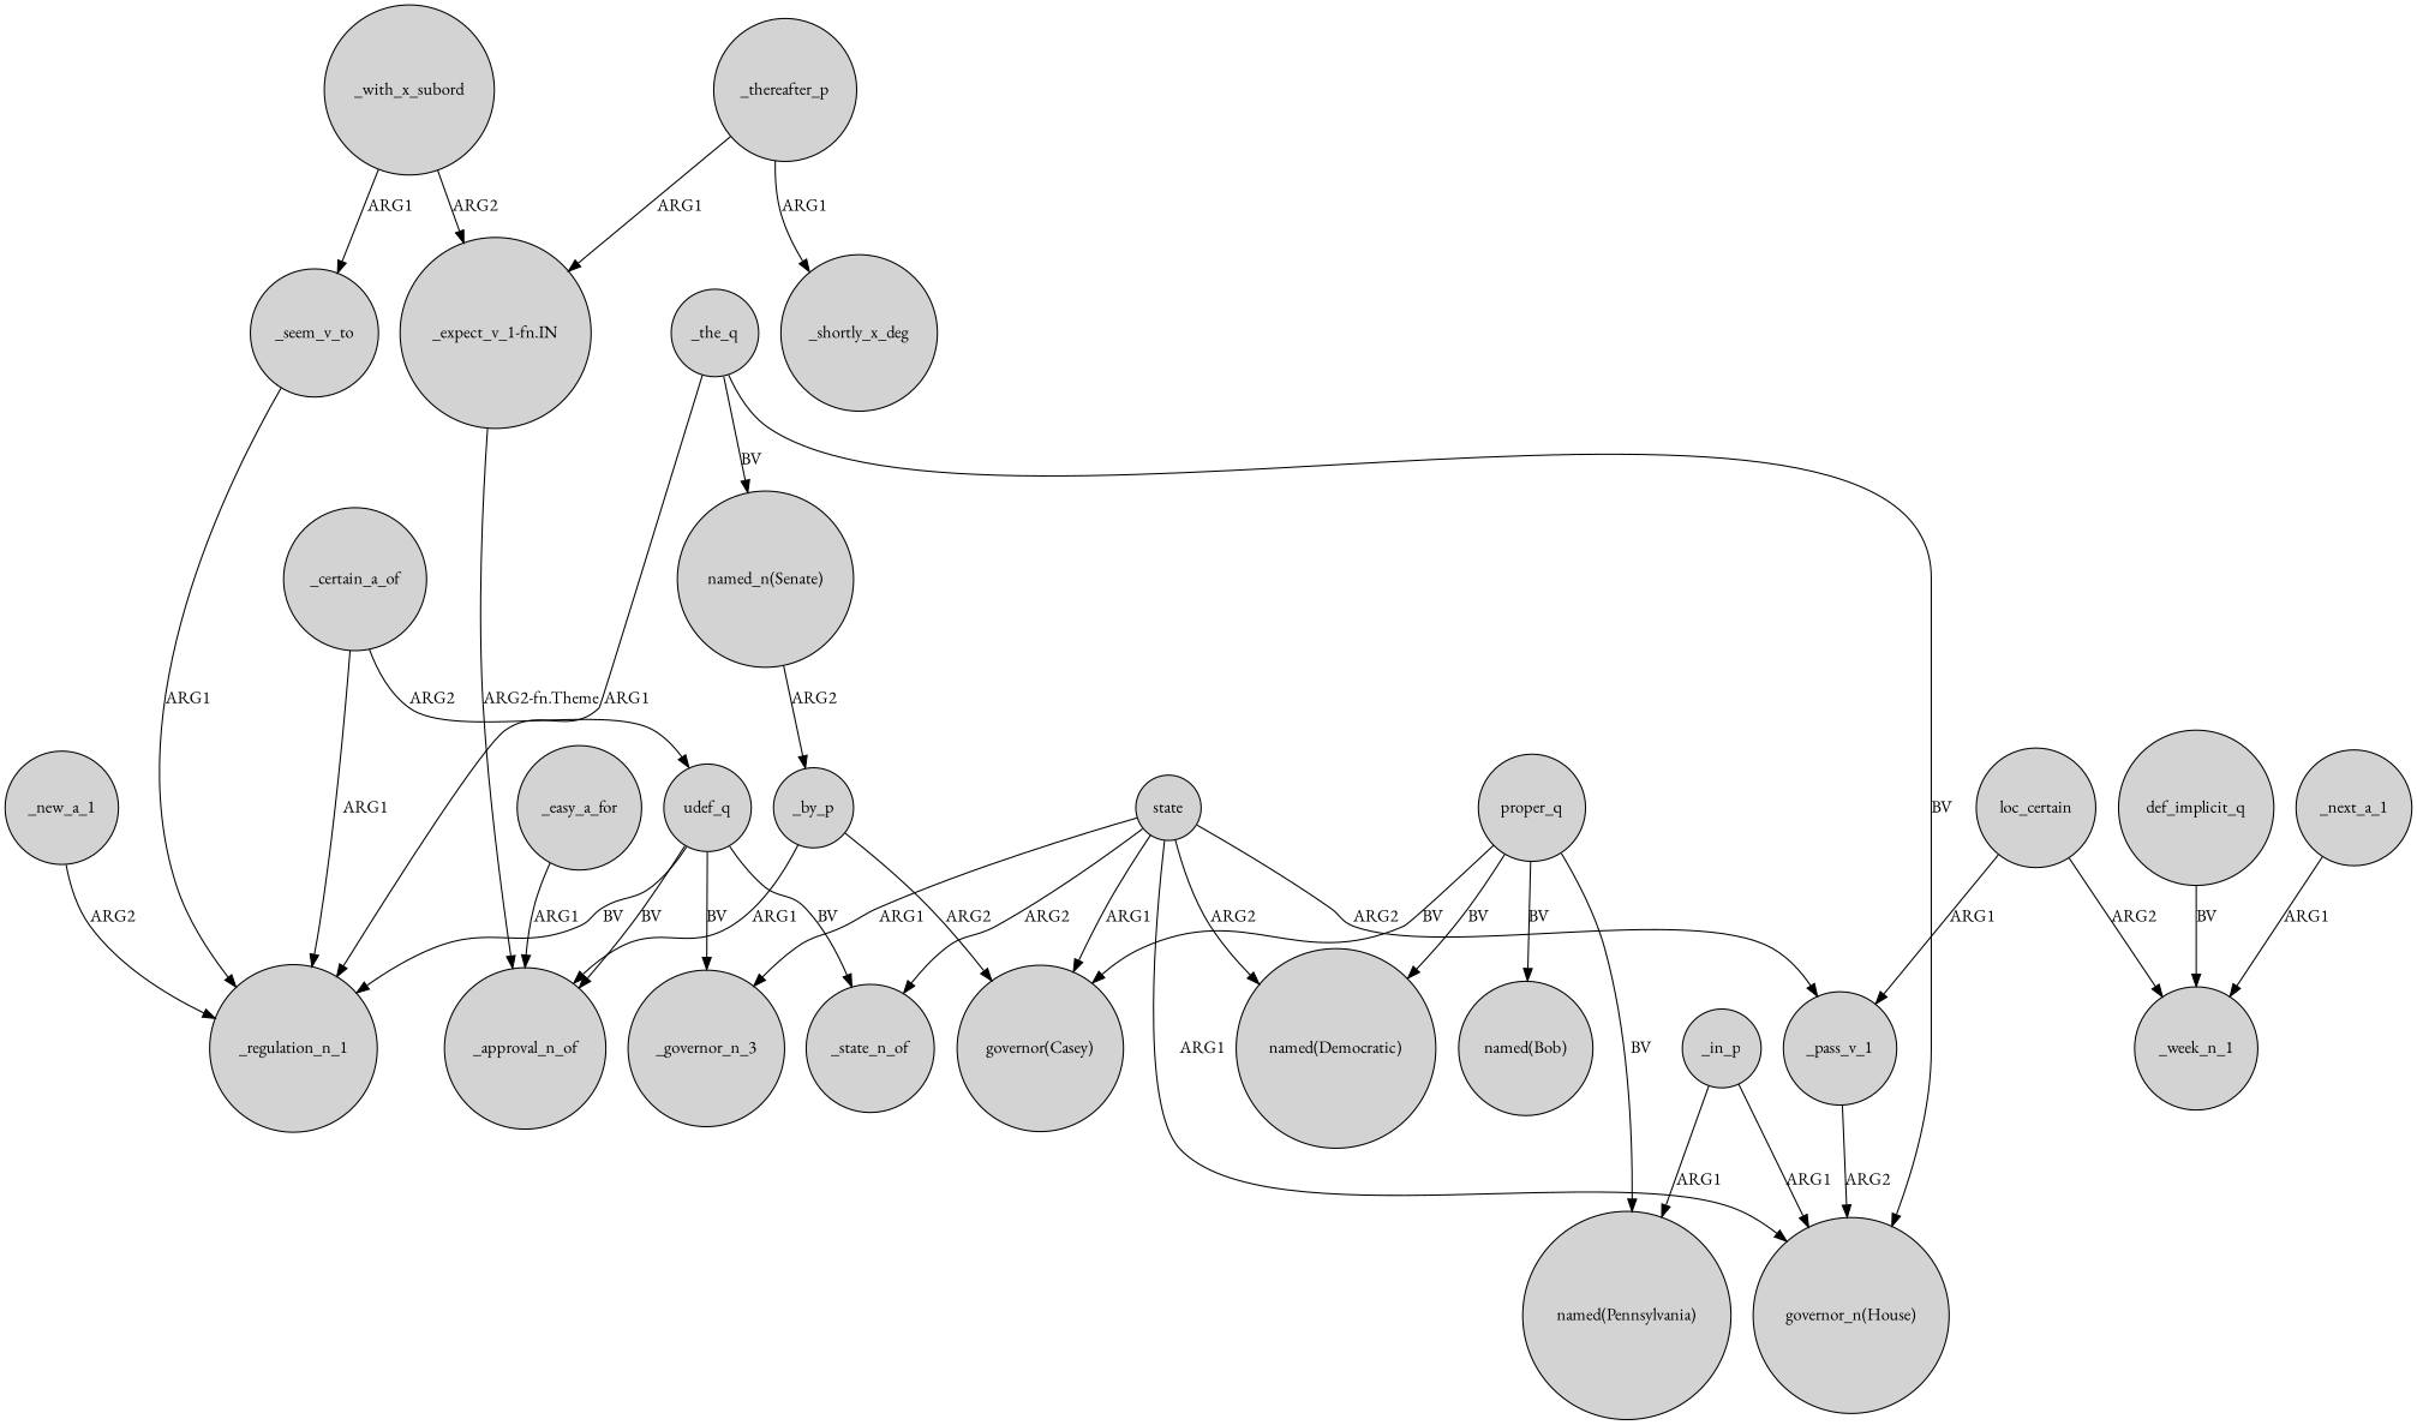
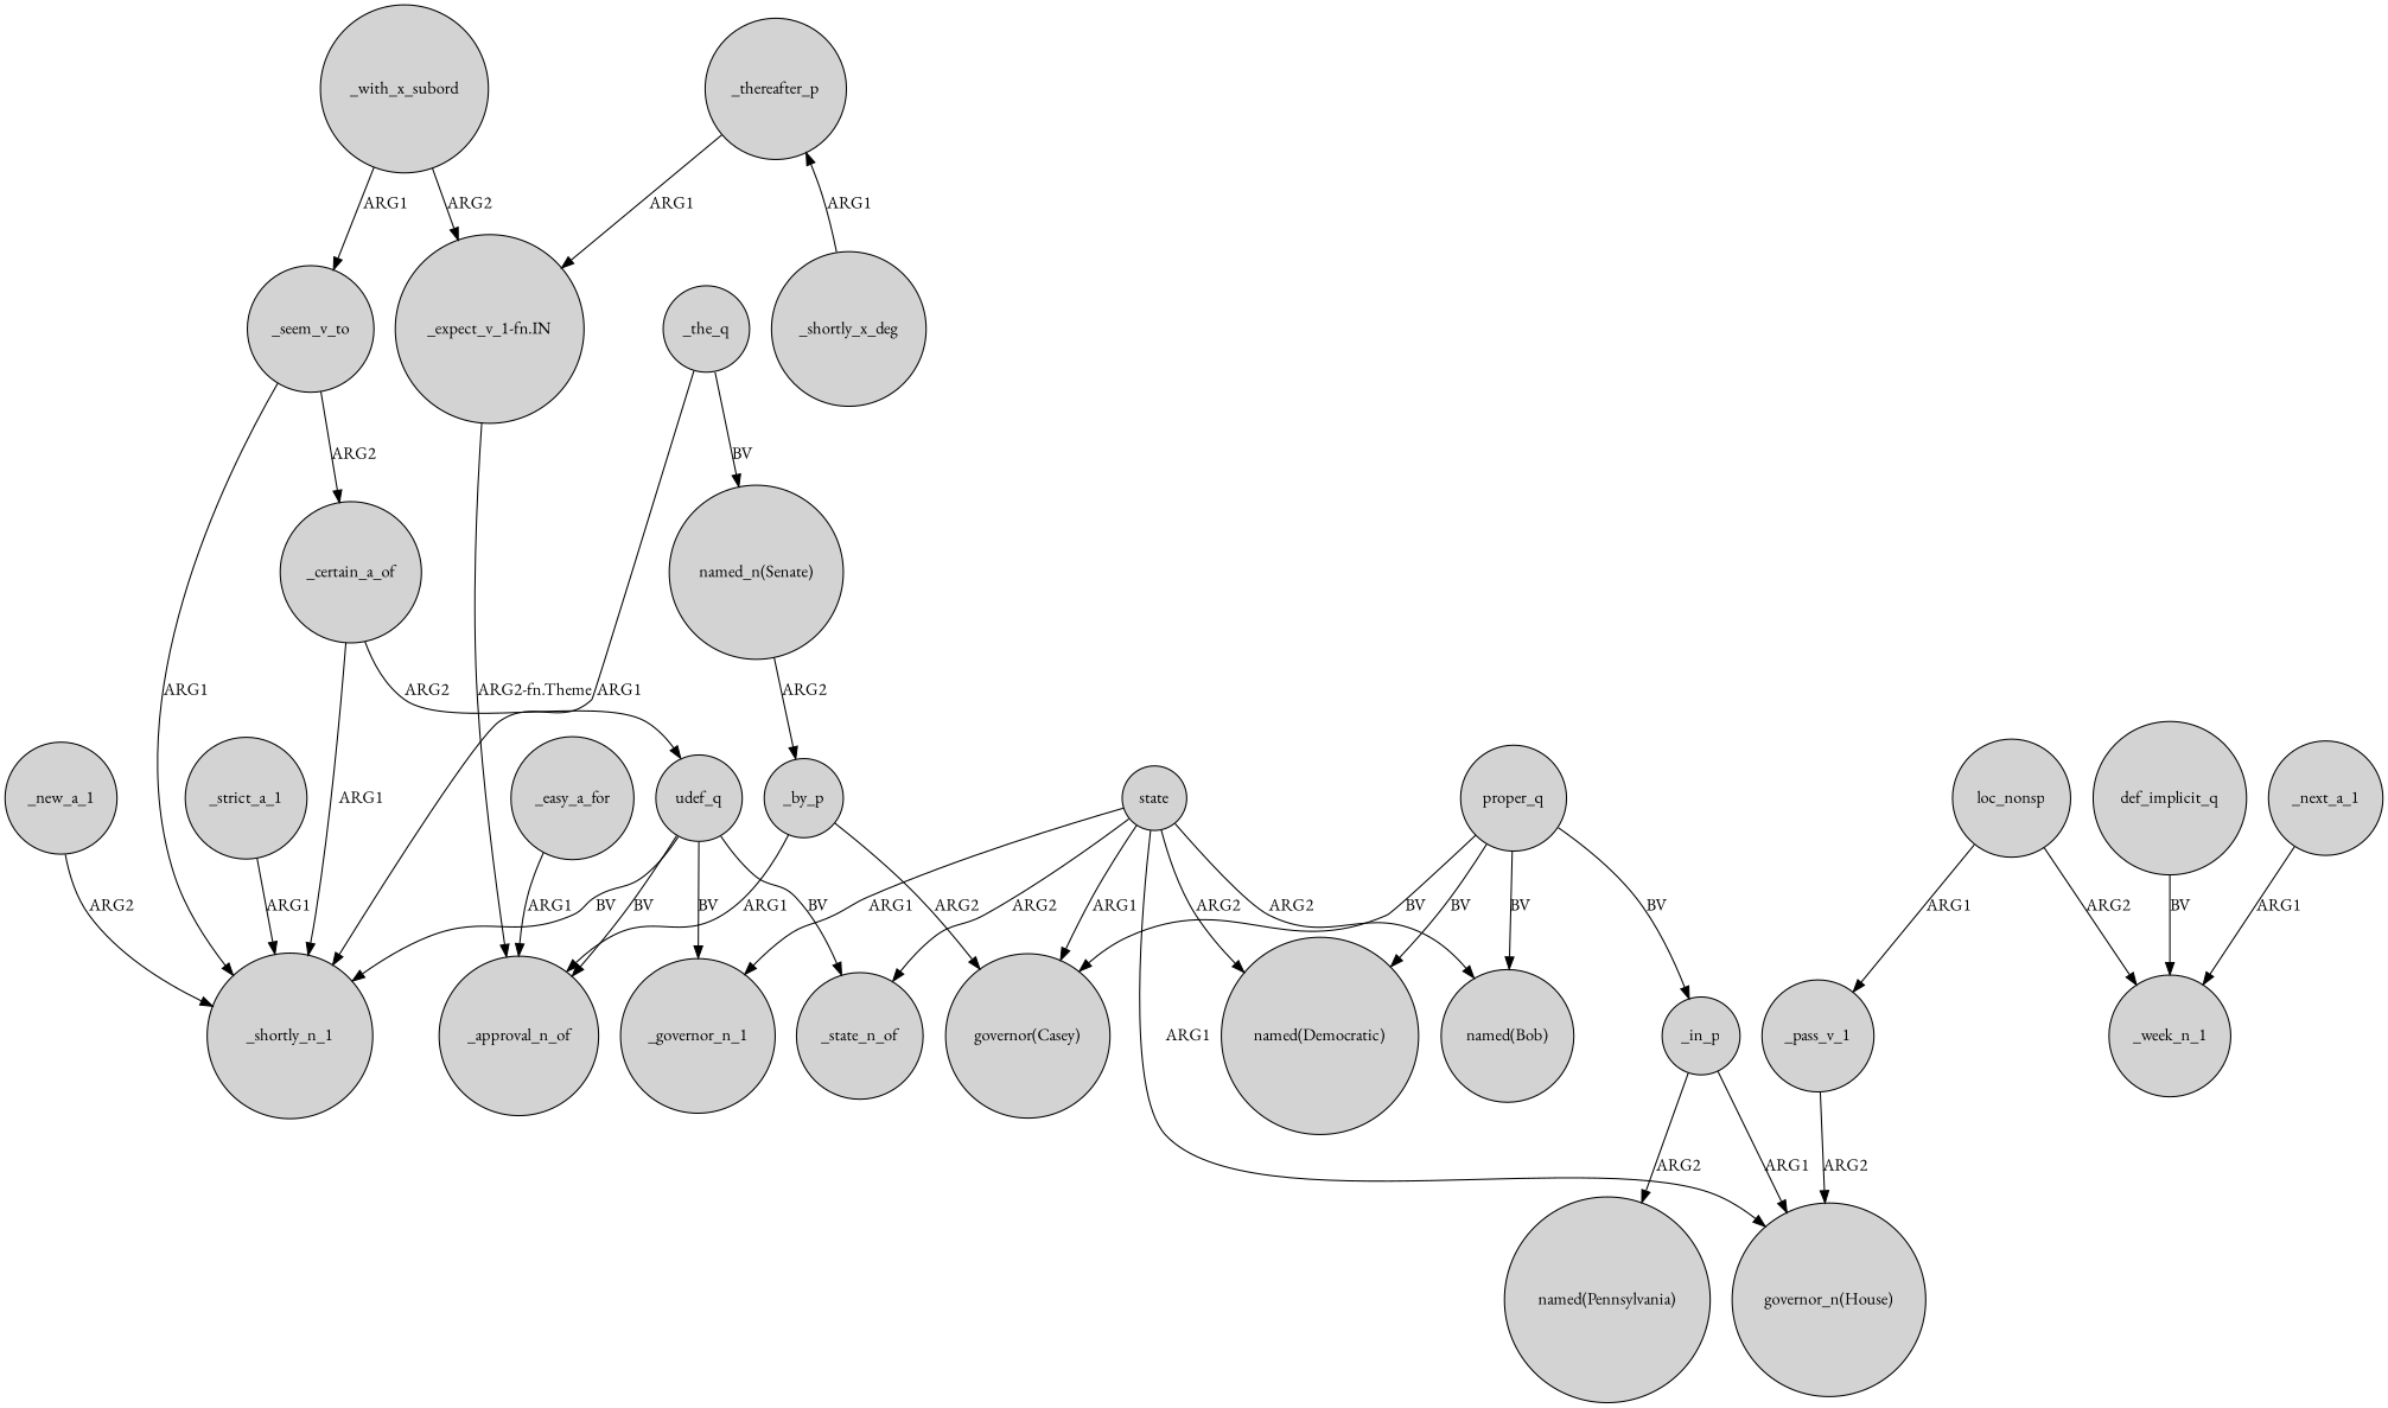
  digraph {
    fontname="EB Garamond"
    node [fontname="EB Garamond" shape=circle style=filled]
    edge [fontname="EB Garamond"]
    _certain_a_of
-   _regulation_n_1
+   _regulation_n_1 [label=_shortly_n_1]
    udef_q
    n4 [label="governor_n(House)"]
    _pass_v_1
    def_implicit_q
    _week_n_1
    _with_x_subord
    _seem_v_to
    "_expect_v_1-fn.IN"
    _approval_n_of
    _thereafter_p
    _new_a_1
-   _governor_n_1 [label=_governor_n_3]
+   _governor_n_1
    _state_n_of
+   _strict_a_1
    proper_q
    "named(Bob)"
    "named(Democratic)"
    "named(Pennsylvania)"
    n21 [label="governor(Casey)"]
    n22 [label=state]
-   loc_nonsp [label=loc_certain]
+   loc_nonsp
    _by_p
    "named_n(Senate)"
    _the_q
    _in_p
    _easy_a_for
    _next_a_1
    _shortly_x_deg
    _certain_a_of -> _regulation_n_1 [label=ARG1]
    _certain_a_of -> udef_q [label=ARG2]
    udef_q -> _regulation_n_1 [label=BV]
    udef_q -> _approval_n_of [label=BV]
    udef_q -> _governor_n_1 [label=BV]
    udef_q -> _state_n_of [label=BV]
    _pass_v_1 -> n4 [label=ARG2]
    def_implicit_q -> _week_n_1 [label=BV]
    _with_x_subord -> _seem_v_to [label=ARG1]
    _with_x_subord -> "_expect_v_1-fn.IN" [label=ARG2]
+   _seem_v_to -> _certain_a_of [label=ARG2]
    _seem_v_to -> _regulation_n_1 [label=ARG1]
    "_expect_v_1-fn.IN" -> _approval_n_of [label="ARG2-fn.Theme"]
    _thereafter_p -> "_expect_v_1-fn.IN" [label=ARG1]
    _new_a_1 -> _regulation_n_1 [label=ARG2]
+   _strict_a_1 -> _regulation_n_1 [label=ARG1]
    proper_q -> "named(Bob)" [label=BV]
    proper_q -> "named(Democratic)" [label=BV]
-   proper_q -> "named(Pennsylvania)" [label=BV]
+   proper_q -> _in_p [label=BV]
    proper_q -> n21 [label=BV]
    n22 -> n4 [label=ARG1]
    n22 -> _governor_n_1 [label=ARG1]
    n22 -> _state_n_of [label=ARG2]
-   n22 -> _pass_v_1 [label=ARG2]
+   n22 -> "named(Bob)" [label=ARG2]
    n22 -> "named(Democratic)" [label=ARG2]
    n22 -> n21 [label=ARG1]
    loc_nonsp -> _pass_v_1 [label=ARG1]
    loc_nonsp -> _week_n_1 [label=ARG2]
    _by_p -> _approval_n_of [label=ARG1]
    _by_p -> n21 [label=ARG2]
    "named_n(Senate)" -> _by_p [label=ARG2]
    _the_q -> _regulation_n_1 [label=ARG1]
-   _the_q -> n4 [label=BV]
    _the_q -> "named_n(Senate)" [label=BV]
    _in_p -> n4 [label=ARG1]
-   _in_p -> "named(Pennsylvania)" [label=ARG1]
+   _in_p -> "named(Pennsylvania)" [label=ARG2]
    _easy_a_for -> _approval_n_of [label=ARG1]
    _next_a_1 -> _week_n_1 [label=ARG1]
-   _thereafter_p -> _shortly_x_deg [label=ARG1]
+   _shortly_x_deg -> _thereafter_p [label=ARG1]
  }
